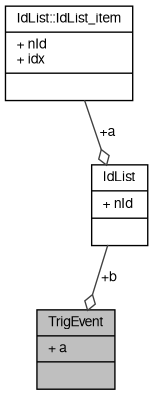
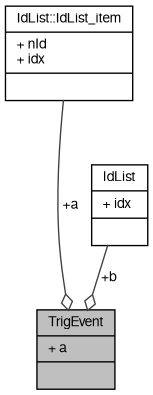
  digraph {
    node [color=black fillcolor=white fontname=FreeSans fontsize=10 shape=record style=filled]
    edge [arrowhead=odiamond color=grey25 fontname=FreeSans fontsize=10 labelfontname=FreeSans labelfontsize=10 style=solid]
    n1 [fillcolor=grey75 fontcolor=black height=0.2 label="{TrigEvent\n|+ a\l|}" width=0.4]
-   n2 [height=0.2 label="{IdList\n|+ nId\l|}" width=0.4]
+   n2 [height=0.2 label="{IdList\n|+ idx\l|}" width=0.4]
    n3 [height=0.2 label="{IdList::IdList_item\n|+ nId\l+ idx\l|}" width=0.4]
    n2 -> n1 [label=" +b"]
-   n3 -> n2 [label=" +a"]
+   n3 -> n1 [label=" +a"]
  }
